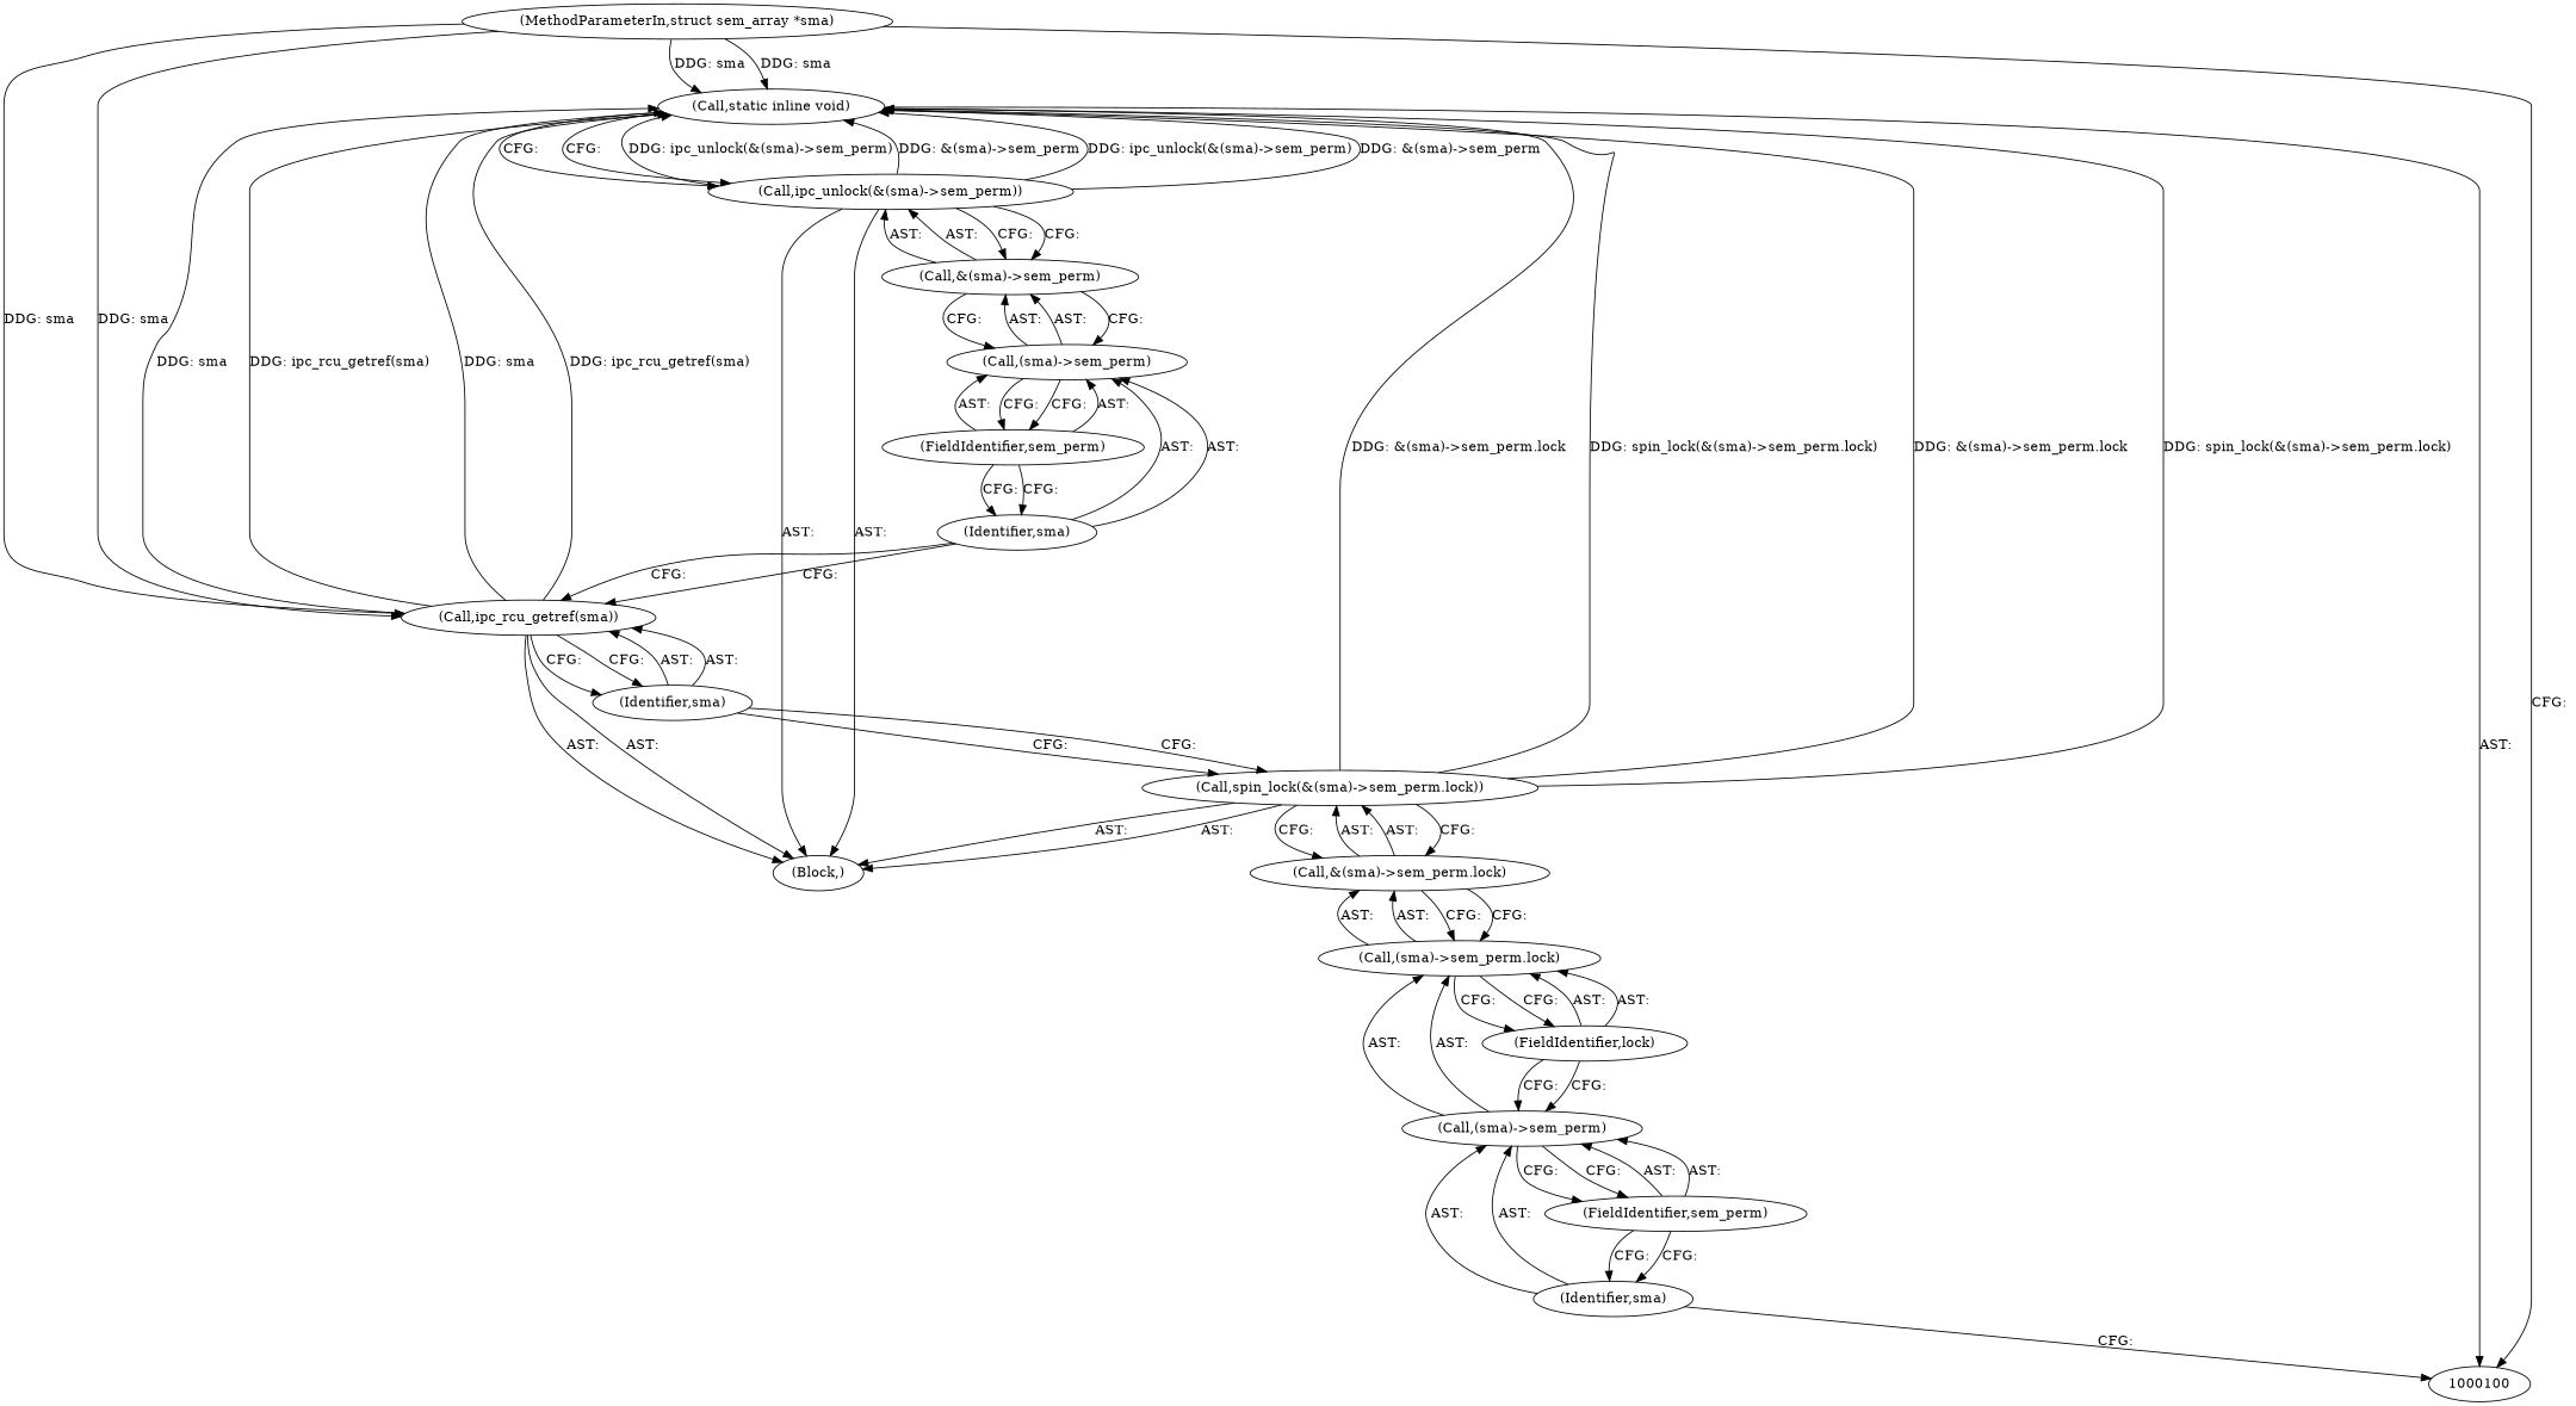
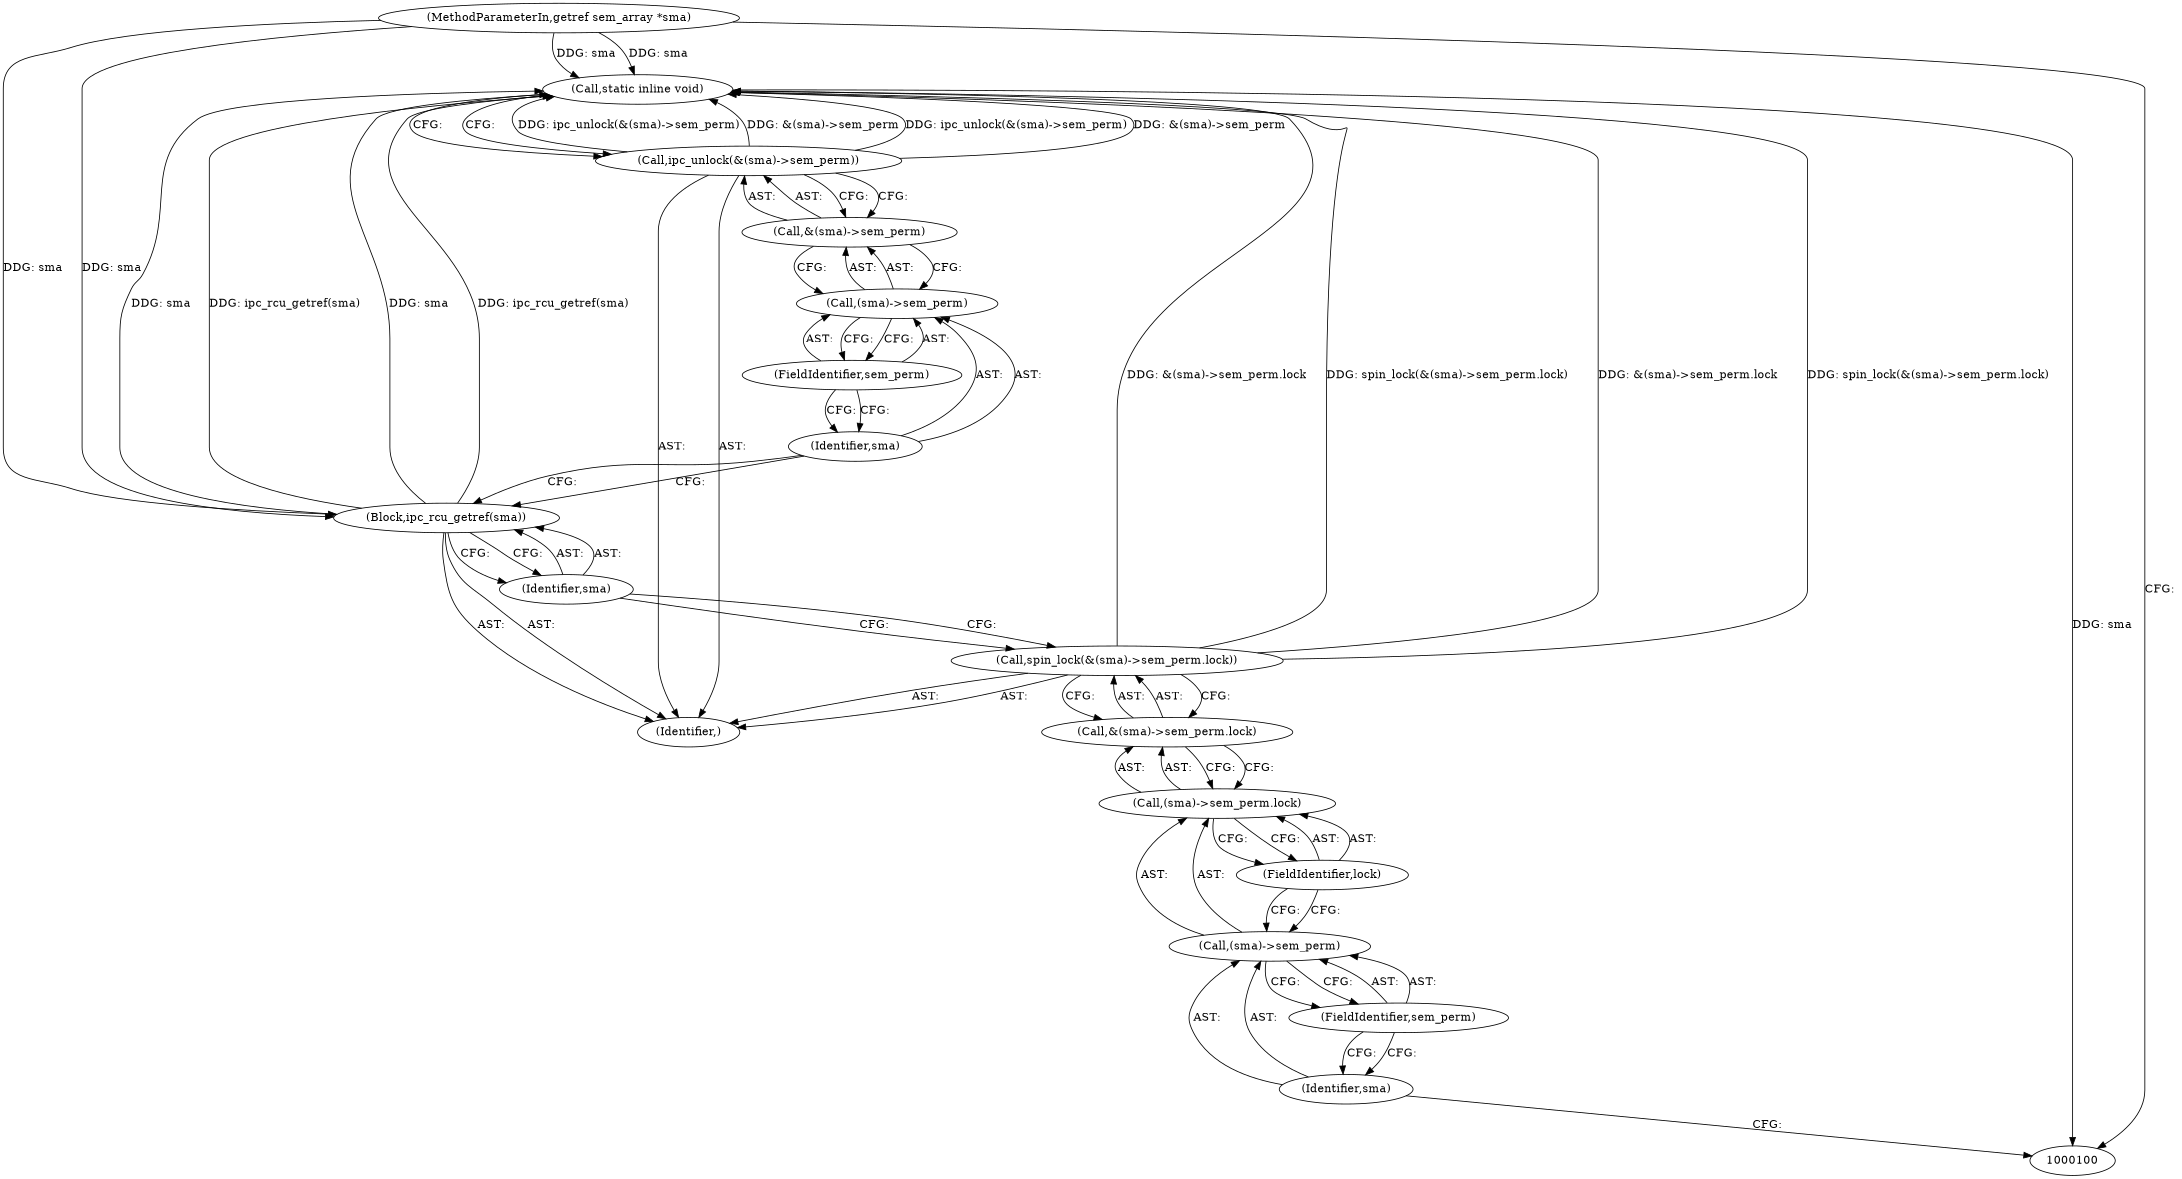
  digraph {
    n1 [label="(Call,static inline void)"]
    n2 [label="(Call,ipc_unlock(&(sma)->sem_perm))"]
    1000100
-   n4 [label="(Block,)"]
+   n4 [label="(Identifier,)"]
    n5 [label="(Call,&(sma)->sem_perm)"]
-   n6 [label="(MethodParameterIn,struct sem_array *sma)"]
-   n7 [label="(Call,ipc_rcu_getref(sma))"]
+   n6 [label="(MethodParameterIn,getref sem_array *sma)"]
+   n7 [label="(Block,ipc_rcu_getref(sma))"]
    n8 [label="(Identifier,sma)"]
    n9 [label="(Call,spin_lock(&(sma)->sem_perm.lock))"]
    n10 [label="(Call,&(sma)->sem_perm.lock)"]
    n11 [label="(Call,(sma)->sem_perm.lock)"]
    n12 [label="(FieldIdentifier,lock)"]
    n13 [label="(Call,(sma)->sem_perm)"]
    n14 [label="(FieldIdentifier,sem_perm)"]
    n15 [label="(Identifier,sma)"]
    n16 [label="(Call,(sma)->sem_perm)"]
    n17 [label="(FieldIdentifier,sem_perm)"]
    n18 [label="(Identifier,sma)"]
    n1 -> n2 [label="CFG: "]
    n1 -> n2 [label="CFG: "]
-   n1 -> 1000100 [label="AST: "]
+   n1 -> 1000100 [label="DDG: sma"]
    n2 -> n1 [label="DDG: ipc_unlock(&(sma)->sem_perm)"]
    n2 -> n1 [label="DDG: &(sma)->sem_perm"]
    n2 -> n1 [label="DDG: ipc_unlock(&(sma)->sem_perm)"]
    n2 -> n1 [label="DDG: &(sma)->sem_perm"]
    n2 -> n4 [label="AST: "]
    n2 -> n4 [label="AST: "]
    n2 -> n5 [label="CFG: "]
    n2 -> n5 [label="CFG: "]
    n5 -> n2 [label="AST: "]
    n5 -> n2 [label="AST: "]
    n5 -> n16 [label="CFG: "]
    n5 -> n16 [label="CFG: "]
    n6 -> n1 [label="DDG: sma"]
    n6 -> n1 [label="DDG: sma"]
    n6 -> 1000100 [label="CFG: "]
    n6 -> n7 [label="DDG: sma"]
    n6 -> n7 [label="DDG: sma"]
    n7 -> n1 [label="DDG: sma"]
    n7 -> n1 [label="DDG: ipc_rcu_getref(sma)"]
    n7 -> n1 [label="DDG: sma"]
    n7 -> n1 [label="DDG: ipc_rcu_getref(sma)"]
    n7 -> n4 [label="AST: "]
    n7 -> n4 [label="AST: "]
    n7 -> n8 [label="CFG: "]
    n7 -> n8 [label="CFG: "]
    n8 -> n7 [label="AST: "]
    n8 -> n7 [label="AST: "]
    n8 -> n9 [label="CFG: "]
    n8 -> n9 [label="CFG: "]
    n9 -> n1 [label="DDG: &(sma)->sem_perm.lock"]
    n9 -> n1 [label="DDG: spin_lock(&(sma)->sem_perm.lock)"]
    n9 -> n1 [label="DDG: &(sma)->sem_perm.lock"]
    n9 -> n1 [label="DDG: spin_lock(&(sma)->sem_perm.lock)"]
    n9 -> n4 [label="AST: "]
    n9 -> n4 [label="AST: "]
    n9 -> n10 [label="CFG: "]
    n9 -> n10 [label="CFG: "]
    n10 -> n9 [label="AST: "]
    n10 -> n9 [label="AST: "]
    n10 -> n11 [label="CFG: "]
    n10 -> n11 [label="CFG: "]
    n11 -> n10 [label="AST: "]
    n11 -> n10 [label="AST: "]
    n11 -> n12 [label="CFG: "]
    n11 -> n12 [label="CFG: "]
    n12 -> n11 [label="AST: "]
    n12 -> n11 [label="AST: "]
    n12 -> n13 [label="CFG: "]
    n12 -> n13 [label="CFG: "]
    n13 -> n11 [label="AST: "]
    n13 -> n11 [label="AST: "]
    n13 -> n14 [label="CFG: "]
    n13 -> n14 [label="CFG: "]
    n14 -> n13 [label="AST: "]
    n14 -> n13 [label="AST: "]
    n14 -> n15 [label="CFG: "]
    n14 -> n15 [label="CFG: "]
    n15 -> 1000100 [label="CFG: "]
    n15 -> n13 [label="AST: "]
    n15 -> n13 [label="AST: "]
    n16 -> n5 [label="AST: "]
    n16 -> n5 [label="AST: "]
    n16 -> n17 [label="CFG: "]
    n16 -> n17 [label="CFG: "]
    n17 -> n16 [label="AST: "]
    n17 -> n16 [label="AST: "]
    n17 -> n18 [label="CFG: "]
    n17 -> n18 [label="CFG: "]
    n18 -> n7 [label="CFG: "]
    n18 -> n7 [label="CFG: "]
    n18 -> n16 [label="AST: "]
    n18 -> n16 [label="AST: "]
  }
